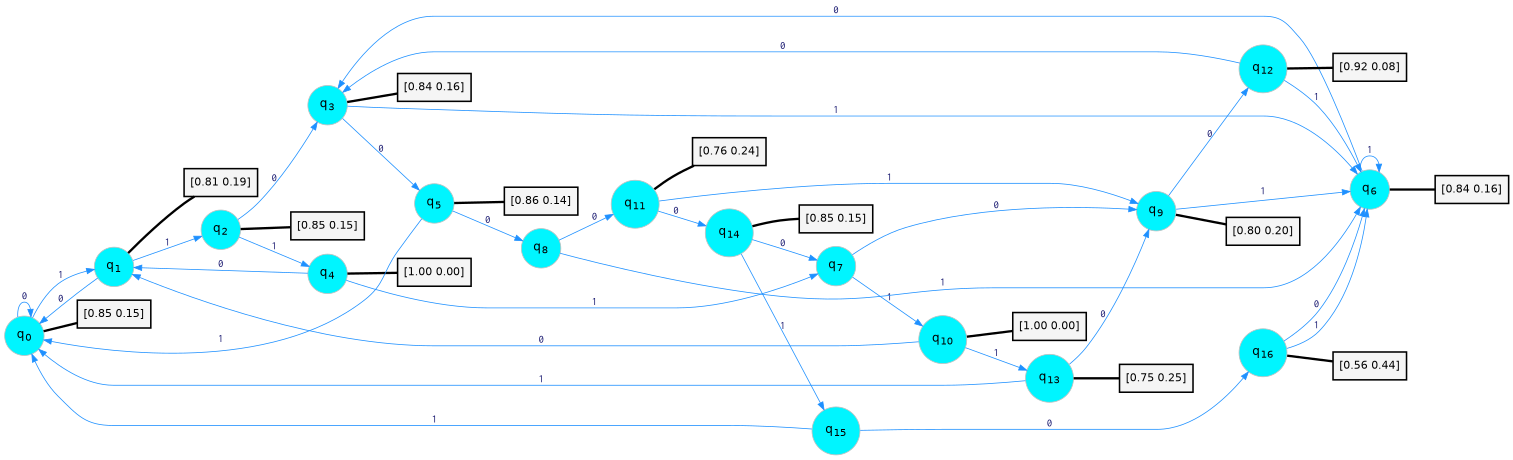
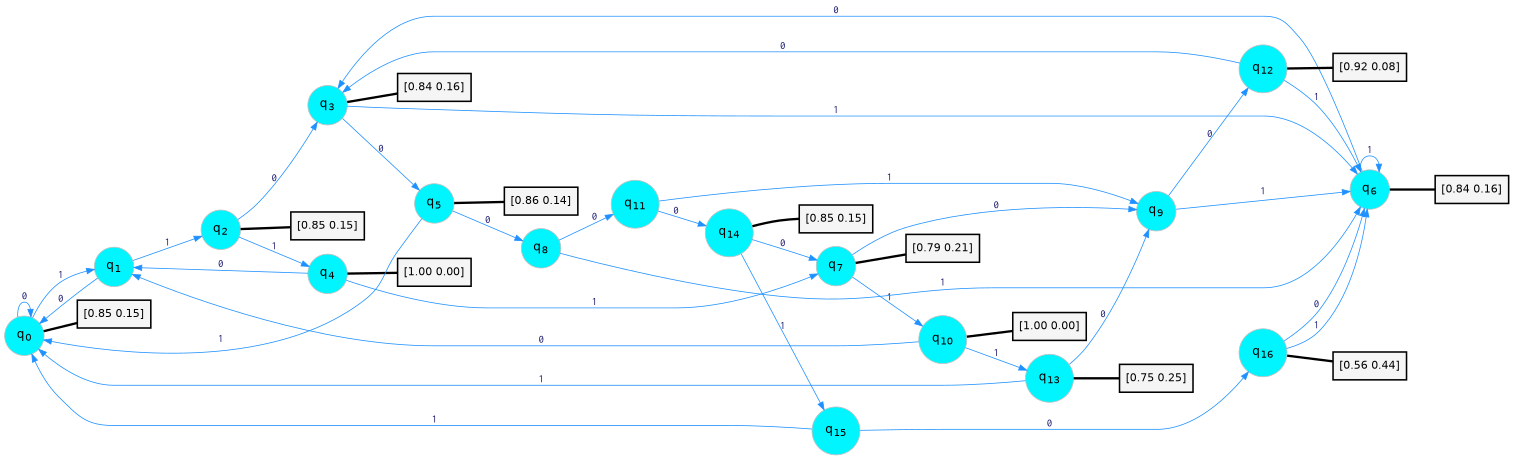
  digraph {
    rankdir=LR
    node [color=gray fillcolor=turquoise1 fontcolor=black fontname=Helvetica fontsize=16 fontweight=bold shape=circle style=filled]
    edge [arrowsize=1 color=dodgerblue1 fontcolor=midnightblue fontname=courier fontweight=bold penwidth=1 style=solid weight=20]
    n1 [label=<q<SUB>0</SUB>>]
    n2 [label=<q<SUB>1</SUB>>]
    n3 [color=black fillcolor=whitesmoke fontsize=14 label="[0.85 0.15]" penwidth=2 shape=box]
    n4 [label=<q<SUB>2</SUB>>]
-   n5 [color=black fillcolor=whitesmoke fontsize=14 label="[0.81 0.19]" penwidth=2 shape=box]
    n6 [label=<q<SUB>3</SUB>>]
    n7 [label=<q<SUB>4</SUB>>]
    n8 [color=black fillcolor=whitesmoke fontsize=14 label="[0.85 0.15]" penwidth=2 shape=box]
    n9 [label=<q<SUB>5</SUB>>]
    n10 [label=<q<SUB>6</SUB>>]
    n11 [color=black fillcolor=whitesmoke fontsize=14 label="[0.84 0.16]" penwidth=2 shape=box]
    n12 [label=<q<SUB>7</SUB>>]
    n13 [color=black fillcolor=whitesmoke fontsize=14 label="[1.00 0.00]" penwidth=2 shape=box]
    n14 [label=<q<SUB>8</SUB>>]
    n15 [color=black fillcolor=whitesmoke fontsize=14 label="[0.86 0.14]" penwidth=2 shape=box]
    n16 [color=black fillcolor=whitesmoke fontsize=14 label="[0.84 0.16]" penwidth=2 shape=box]
    n17 [label=<q<SUB>9</SUB>>]
    n18 [label=<q<SUB>10</SUB>>]
+   n19 [color=black fillcolor=whitesmoke fontsize=14 label="[0.79 0.21]" penwidth=2 shape=box]
    n20 [label=<q<SUB>11</SUB>>]
    n21 [label=<q<SUB>12</SUB>>]
-   n22 [color=black fillcolor=whitesmoke fontsize=14 label="[0.80 0.20]" penwidth=2 shape=box]
    n23 [label=<q<SUB>13</SUB>>]
    n24 [color=black fillcolor=whitesmoke fontsize=14 label="[1.00 0.00]" penwidth=2 shape=box]
    n25 [label=<q<SUB>14</SUB>>]
-   n26 [color=black fillcolor=whitesmoke fontsize=14 label="[0.76 0.24]" penwidth=2 shape=box]
    n27 [color=black fillcolor=whitesmoke fontsize=14 label="[0.92 0.08]" penwidth=2 shape=box]
    n28 [color=black fillcolor=whitesmoke fontsize=14 label="[0.75 0.25]" penwidth=2 shape=box]
    n29 [label=<q<SUB>15</SUB>>]
    n30 [color=black fillcolor=whitesmoke fontsize=14 label="[0.85 0.15]" penwidth=2 shape=box]
    n31 [label=<q<SUB>16</SUB>>]
    n32 [color=black fillcolor=whitesmoke fontsize=14 label="[0.56 0.44]" penwidth=2 shape=box]
    n1 -> n1 [label=0]
    n1 -> n2 [label=1]
    n1 -> n3 [arrowhead=none color=black penwidth=3]
    n2 -> n1 [label=0]
    n2 -> n4 [label=1]
-   n2 -> n5 [arrowhead=none color=black penwidth=3]
    n4 -> n6 [label=0]
    n4 -> n7 [label=1]
    n4 -> n8 [arrowhead=none color=black penwidth=3]
    n6 -> n9 [label=0]
    n6 -> n10 [label=1]
    n6 -> n11 [arrowhead=none color=black penwidth=3]
    n7 -> n2 [label=0]
    n7 -> n12 [label=1]
    n7 -> n13 [arrowhead=none color=black penwidth=3]
    n9 -> n1 [label=1]
    n9 -> n14 [label=0]
    n9 -> n15 [arrowhead=none color=black penwidth=3]
    n10 -> n6 [label=0]
    n10 -> n10 [label=1]
    n10 -> n16 [arrowhead=none color=black penwidth=3]
    n12 -> n17 [label=0]
    n12 -> n18 [label=1]
+   n12 -> n19 [arrowhead=none color=black penwidth=3]
    n14 -> n10 [label=1]
    n14 -> n20 [label=0]
    n17 -> n10 [label=1]
    n17 -> n21 [label=0]
-   n17 -> n22 [arrowhead=none color=black penwidth=3]
    n18 -> n2 [label=0]
    n18 -> n23 [label=1]
    n18 -> n24 [arrowhead=none color=black penwidth=3]
    n20 -> n17 [label=1]
    n20 -> n25 [label=0]
-   n20 -> n26 [arrowhead=none color=black penwidth=3]
    n21 -> n6 [label=0]
    n21 -> n10 [label=1]
    n21 -> n27 [arrowhead=none color=black penwidth=3]
    n23 -> n1 [label=1]
    n23 -> n17 [label=0]
    n23 -> n28 [arrowhead=none color=black penwidth=3]
    n25 -> n12 [label=0]
    n25 -> n29 [label=1]
    n25 -> n30 [arrowhead=none color=black penwidth=3]
    n29 -> n1 [label=1]
    n29 -> n31 [label=0]
    n31 -> n10 [label=0]
    n31 -> n10 [label=1]
    n31 -> n32 [arrowhead=none color=black penwidth=3]
  }
